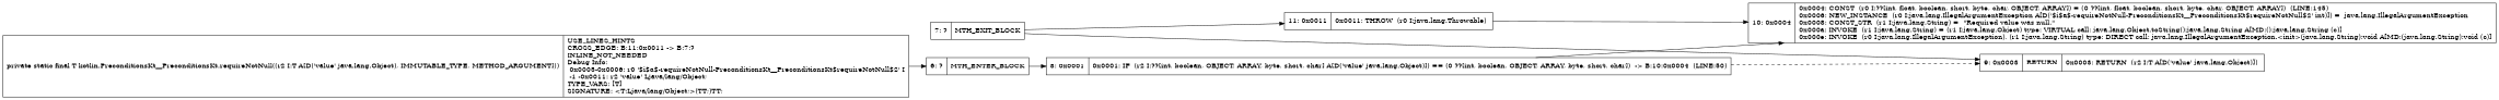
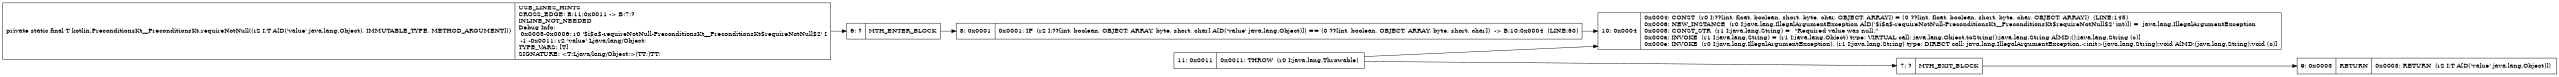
  digraph {
    rankdir=LR
    node [shape=record]
    n1 [label="{6\:\ ?|MTH_ENTER_BLOCK\l}"]
    n2 [label="{8\:\ 0x0001|0x0001: IF  (r2 I:??[int, boolean, OBJECT, ARRAY, byte, short, char] A[D('value' java.lang.Object)]) == (0 ??[int, boolean, OBJECT, ARRAY, byte, short, char])  \-\> B:10:0x0004  (LINE:50)\l}"]
    n3 [label="{9\:\ 0x0003|RETURN\l|0x0003: RETURN  (r2 I:T A[D('value' java.lang.Object)]) \l}"]
    n4 [label="{10\:\ 0x0004|0x0004: CONST  (r0 I:??[int, float, boolean, short, byte, char, OBJECT, ARRAY]) = (0 ??[int, float, boolean, short, byte, char, OBJECT, ARRAY])  (LINE:145)\l0x0006: NEW_INSTANCE  (r0 I:java.lang.IllegalArgumentException A[D('$i$a$\-requireNotNull\-PreconditionsKt__PreconditionsKt$requireNotNull$2' int)]) =  java.lang.IllegalArgumentException \l0x0008: CONST_STR  (r1 I:java.lang.String) =  \"Required value was null.\" \l0x000a: INVOKE  (r1 I:java.lang.String) = (r1 I:java.lang.Object) type: VIRTUAL call: java.lang.Object.toString():java.lang.String A[MD:():java.lang.String (c)]\l0x000e: INVOKE  (r0 I:java.lang.IllegalArgumentException), (r1 I:java.lang.String) type: DIRECT call: java.lang.IllegalArgumentException.\<init\>(java.lang.String):void A[MD:(java.lang.String):void (c)]\l}"]
    n5 [label="{7\:\ ?|MTH_EXIT_BLOCK\l}"]
    n6 [label="{11\:\ 0x0011|0x0011: THROW  (r0 I:java.lang.Throwable) \l}"]
    n7 [label="{private static final T kotlin.PreconditionsKt__PreconditionsKt.requireNotNull((r2 I:T A[D('value' java.lang.Object), IMMUTABLE_TYPE, METHOD_ARGUMENT]))  | USE_LINES_HINTS\lCROSS_EDGE: B:11:0x0011 \-\> B:7:?\lINLINE_NOT_NEEDED\lDebug Info:\l  0x0005\-0x0006: r0 '$i$a$\-requireNotNull\-PreconditionsKt__PreconditionsKt$requireNotNull$2' I\l  \-1 \-0x0011: r2 'value' Ljava\/lang\/Object;\lTYPE_VARS: [T]\lSIGNATURE: \<T:Ljava\/lang\/Object;\>(TT;)TT;\l}"]
    n1 -> n2
-   n2 -> n3 [style=dashed]
    n2 -> n4
    n5 -> n3
    n6 -> n4
-   n5 -> n6
+   n6 -> n5
    n7 -> n1
  }
